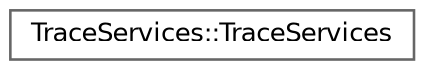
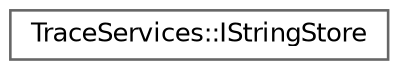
  digraph {
    rankdir=LR
-   n1 [color=grey40 fillcolor=white fontname=Helvetica fontsize=10 height=0.2 label="TraceServices::TraceServices" shape=box style=filled width=0.4]
+   n1 [color=grey40 fillcolor=white fontname=Helvetica fontsize=10 height=0.2 label="TraceServices::IStringStore" shape=box style=filled width=0.4]
  }
